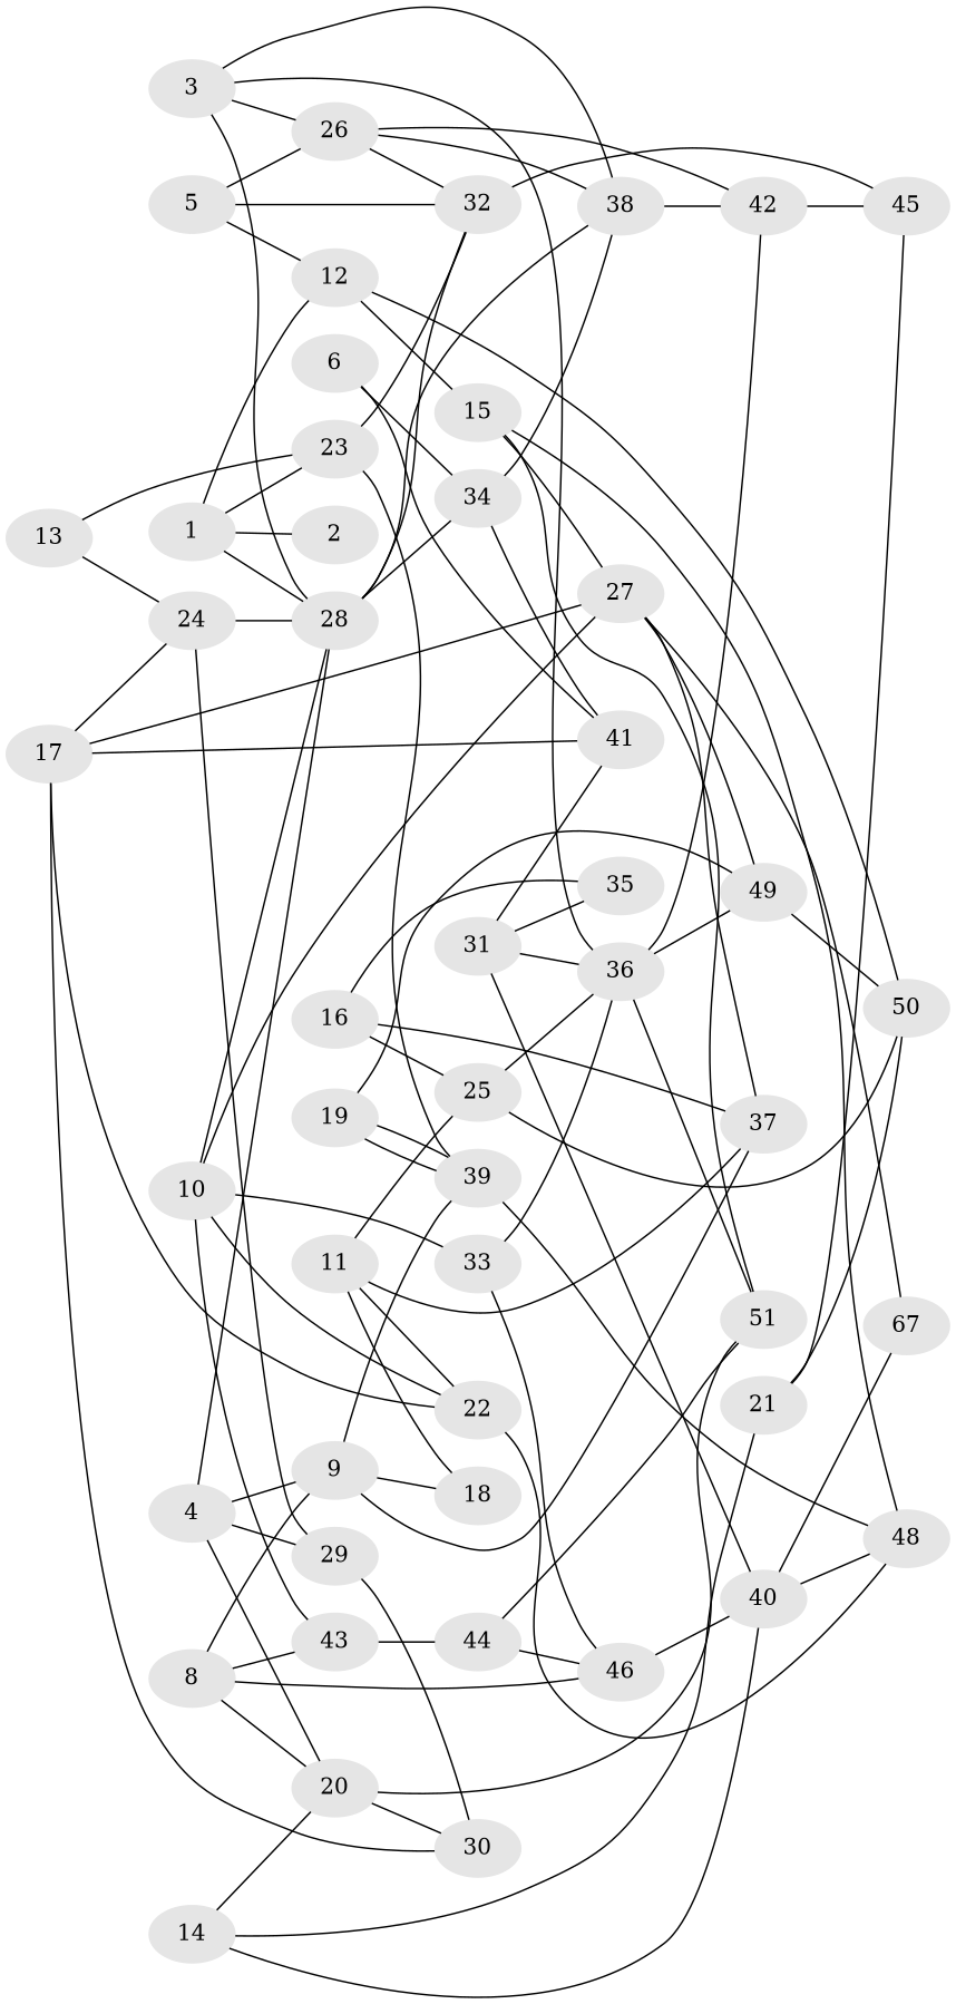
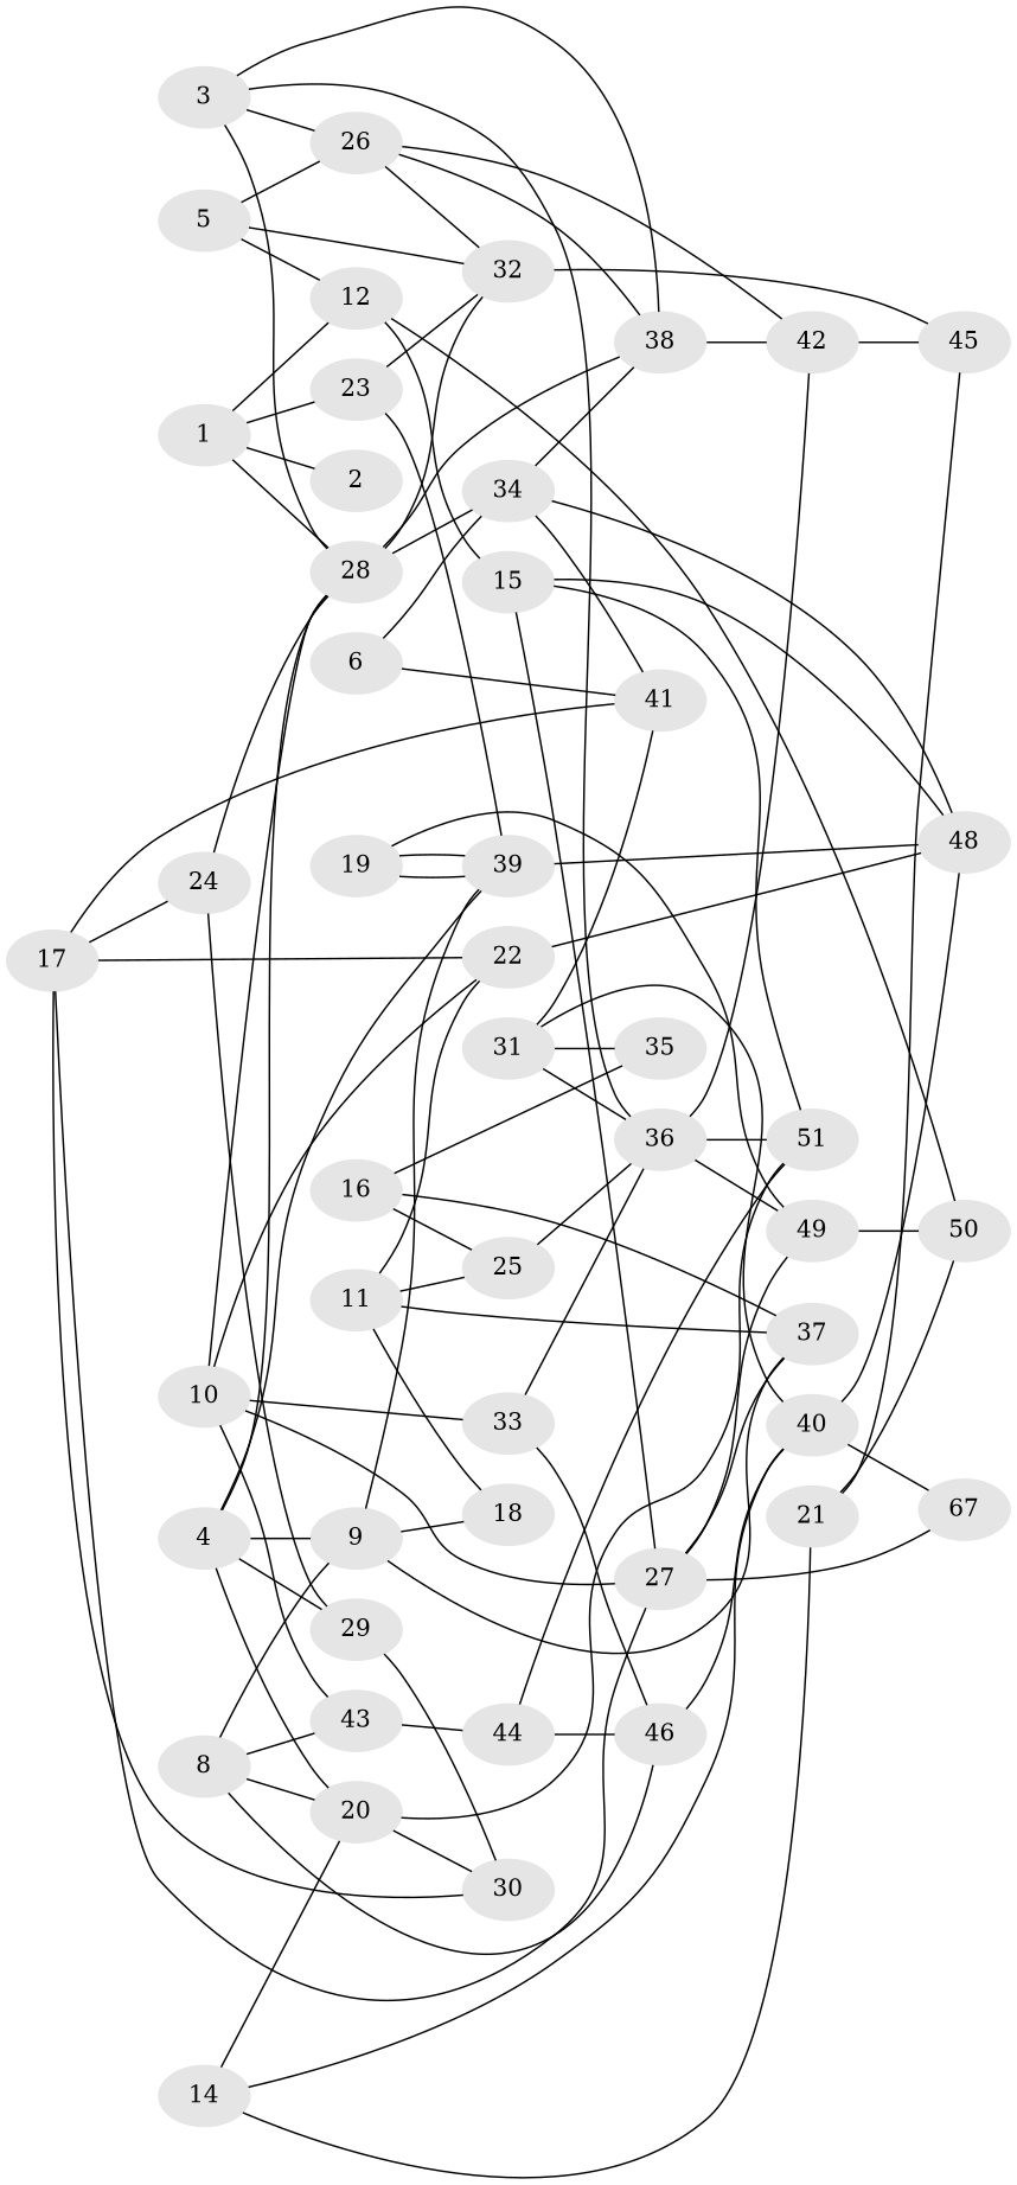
  graph {
    rankdir=LR
    node [color=gray90 style=filled]
    1
    2
    12
    23
    28
    15
    50
    39
    32
    38
    34
    3
    26
    36
    42
    51
    49
    4
    9
    20
    29
    18
    37
    30
    48
    5
    45
    6
    41
    11
    22
    25
    8
    43
    46
    44
    40
    10
    27
    33
    n41 [label=67]
-   13
    24
    14
    21
    16
    35
    17
    19
    31
    1 -- 2
    1 -- 12
    1 -- 23
    1 -- 28
    12 -- 15
    12 -- 50
    23 -- 39
    23 -- 32
    28 -- 32
    28 -- 38
    28 -- 34
    15 -- 51
    15 -- 48
    15 -- 27
    39 -- 48
    32 -- 45
    38 -- 42
    34 -- 38
+   34 -- 48
    34 -- 41
    3 -- 28
    3 -- 38
    3 -- 26
    3 -- 36
    26 -- 32
    26 -- 38
    26 -- 42
    36 -- 42
    36 -- 51
    36 -- 49
    42 -- 45
    49 -- 50
    4 -- 28
+   4 -- 39
    4 -- 9
    4 -- 20
    4 -- 29
    9 -- 39
    9 -- 18
    9 -- 37
    20 -- 51
    20 -- 30
    29 -- 30
    5 -- 12
    5 -- 32
    5 -- 26
    6 -- 34
    6 -- 41
    11 -- 18
    11 -- 37
    11 -- 22
    11 -- 25
    22 -- 48
-   25 -- 50
    25 -- 36
    8 -- 9
    8 -- 20
    8 -- 43
    8 -- 46
    43 -- 44
    46 -- 40
    44 -- 51
    44 -- 46
    40 -- 48
    40 -- n41
    10 -- 28
    10 -- 22
    10 -- 43
    10 -- 27
    10 -- 33
    27 -- 49
    27 -- 37
    27 -- n41
    33 -- 36
    33 -- 46
-   13 -- 23
-   13 -- 24
    24 -- 28
    24 -- 29
    14 -- 20
    14 -- 40
    14 -- 21
    21 -- 50
    21 -- 45
    16 -- 37
    16 -- 25
    16 -- 35
    17 -- 30
    17 -- 41
    17 -- 22
    17 -- 27
    17 -- 24
    19 -- 39
    19 -- 39
    19 -- 49
    31 -- 36
    31 -- 41
    31 -- 40
    31 -- 35
  }
